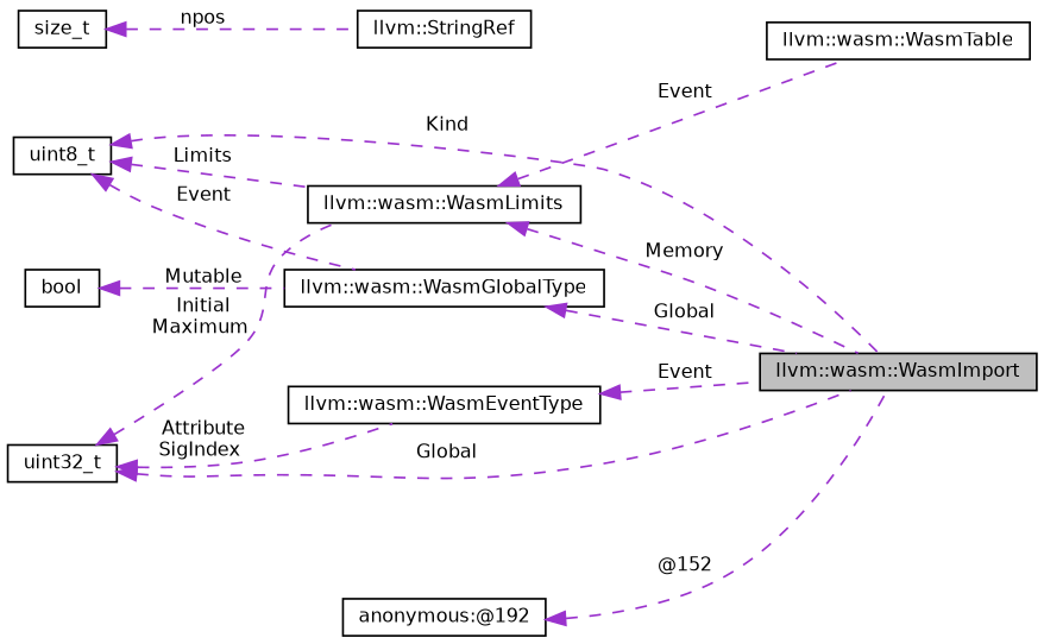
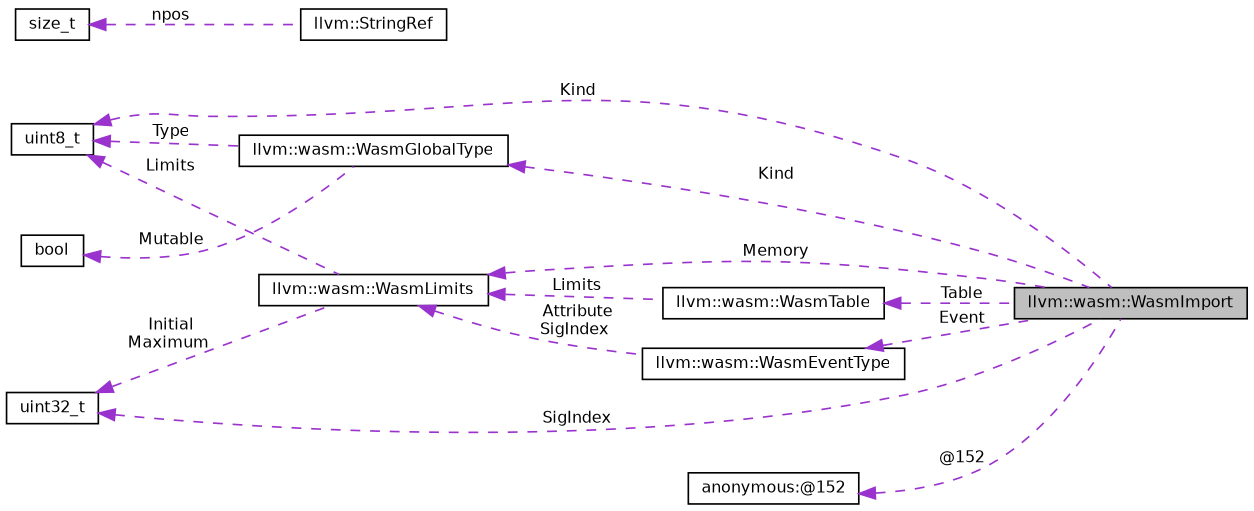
  digraph {
    rankdir=LR
    node [color=black fontname=Helvetica fontsize=10 shape=box]
    edge [color=darkorchid3 dir=back fontname=Helvetica fontsize=10 labelfontname=Helvetica labelfontsize=10 style=dashed]
    n1 [fillcolor=grey75 fontcolor=black height=0.2 label="llvm::wasm::WasmImport" style=filled width=0.4]
    n2 [height=0.2 label="llvm::StringRef" width=0.4]
    n3 [height=0.2 label=size_t width=0.4]
    n4 [height=0.2 label=uint8_t width=0.4]
    n5 [height=0.2 label="llvm::wasm::WasmGlobalType" width=0.4]
    n6 [height=0.2 label="llvm::wasm::WasmLimits" width=0.4]
    n7 [height=0.2 label="llvm::wasm::WasmTable" width=0.4]
    n8 [height=0.2 label=uint32_t width=0.4]
    n9 [height=0.2 label="llvm::wasm::WasmEventType" width=0.4]
    n10 [height=0.2 label=bool width=0.4]
-   n11 [height=0.2 label="anonymous:@192" width=0.4]
+   n11 [height=0.2 label="anonymous:@152" width=0.4]
    n3 -> n2 [label=" npos"]
    n4 -> n1 [label=" Kind"]
-   n4 -> n5 [label=" Event"]
+   n4 -> n5 [label=" Type"]
    n4 -> n6 [label=" Limits"]
-   n5 -> n1 [label=" Global"]
+   n5 -> n1 [label=" Kind"]
    n6 -> n1 [label=" Memory"]
-   n6 -> n7 [label=" Event"]
-   n8 -> n1 [label=" Global"]
+   n6 -> n7 [label=" Limits"]
+   n7 -> n1 [label=" Table"]
+   n8 -> n1 [label=" SigIndex"]
    n8 -> n6 [label=" Initial\nMaximum"]
-   n8 -> n9 [label=" Attribute\nSigIndex"]
+   n6 -> n9 [label=" Attribute\nSigIndex"]
    n9 -> n1 [label=" Event"]
    n10 -> n5 [label=" Mutable"]
    n11 -> n1 [label=" @152"]
  }
